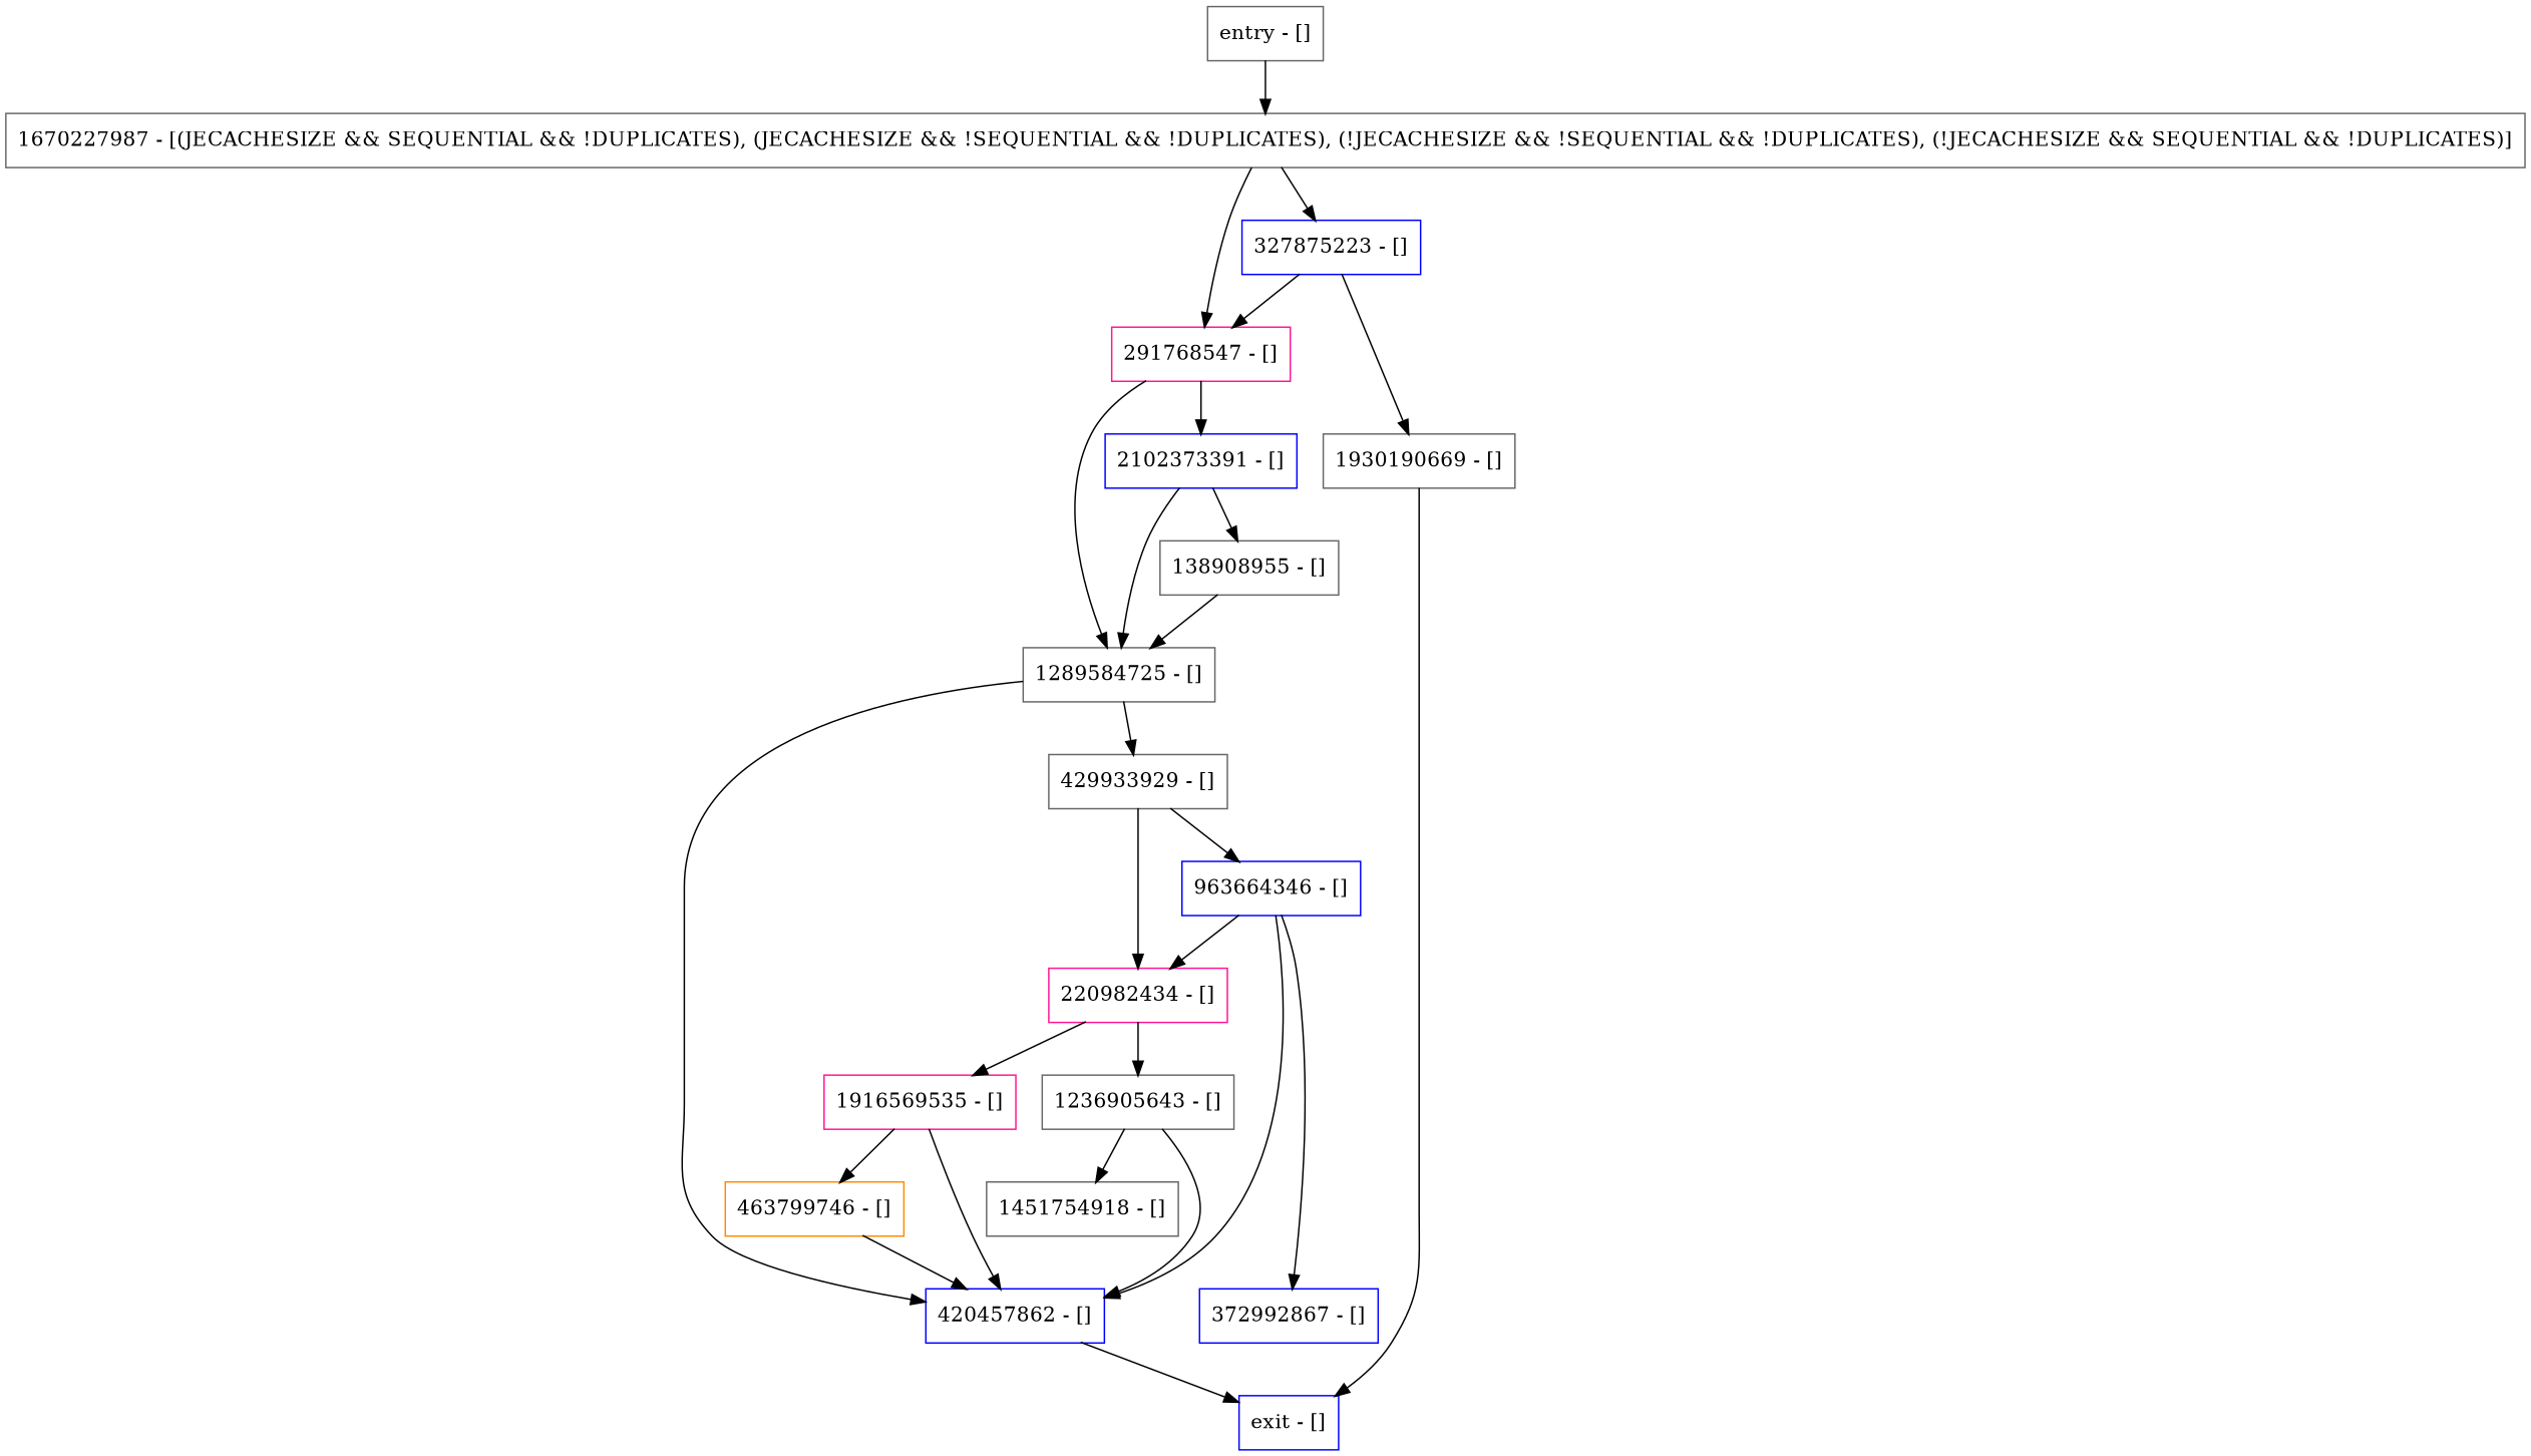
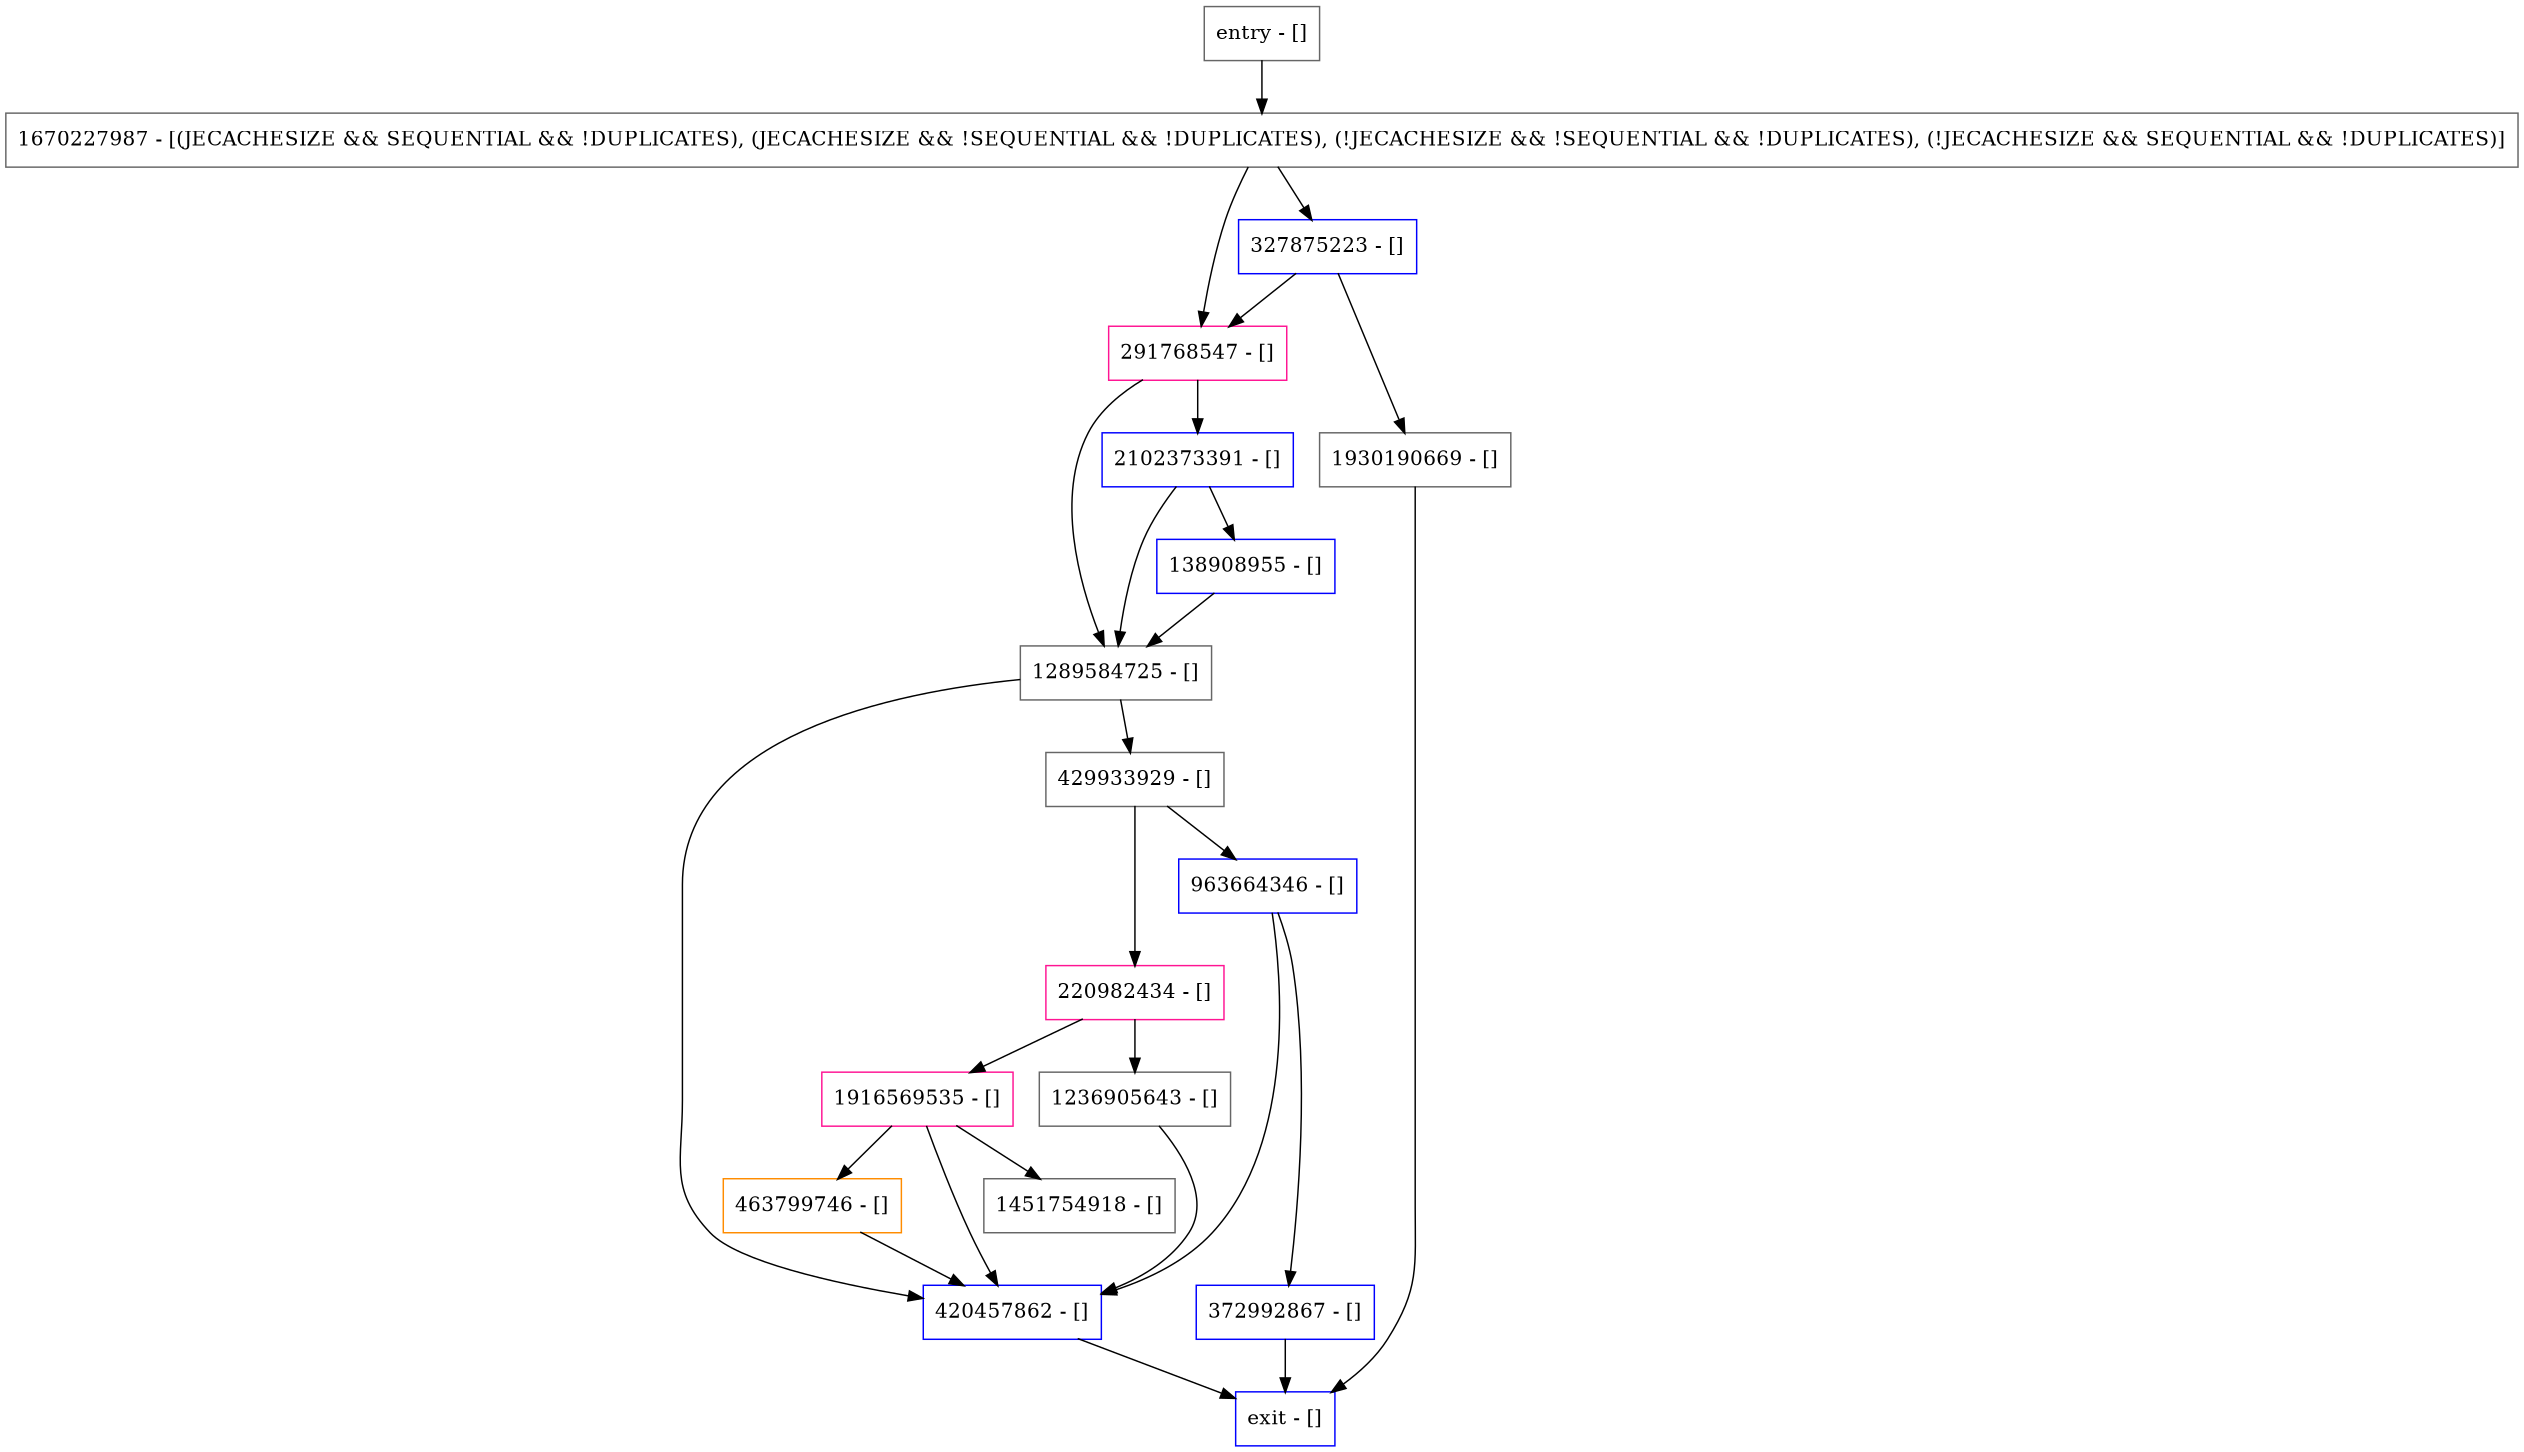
  digraph {
    node [color=gray40 shape=record]
    n1 [label="1236905643 - []"]
    n2 [label="1451754918 - []"]
    n3 [color=blue label="420457862 - []"]
    n4 [color=blue label="exit - []"]
    n5 [label="1289584725 - []"]
    n6 [label="429933929 - []"]
    n7 [color=blue label="963664346 - []"]
    n8 [color=deeppink label="220982434 - []"]
    n9 [color=blue label="372992867 - []"]
    n10 [color=deeppink label="1916569535 - []"]
    n11 [color=darkorange label="463799746 - []"]
    n12 [label="1670227987 - [(JECACHESIZE && SEQUENTIAL && !DUPLICATES), (JECACHESIZE && !SEQUENTIAL && !DUPLICATES), (!JECACHESIZE && !SEQUENTIAL && !DUPLICATES), (!JECACHESIZE && SEQUENTIAL && !DUPLICATES)]"]
    n13 [color=deeppink label="291768547 - []"]
    n14 [color=blue label="327875223 - []"]
    n15 [color=blue label="2102373391 - []"]
    n16 [label="1930190669 - []"]
    n17 [label="entry - []"]
-   n18 [label="138908955 - []"]
-   n1 -> n2
+   n18 [color=blue label="138908955 - []"]
+   n10 -> n2
    n1 -> n3
    n3 -> n4
    n5 -> n3
    n5 -> n6
    n6 -> n7
    n6 -> n8
    n7 -> n3
-   n7 -> n8
    n7 -> n9
    n8 -> n1
    n8 -> n10
+   n9 -> n4
    n10 -> n3
    n10 -> n11
    n11 -> n3
    n12 -> n13
    n12 -> n14
    n13 -> n5
    n13 -> n15
    n14 -> n13
    n14 -> n16
    n15 -> n5
    n15 -> n18
    n16 -> n4
    n17 -> n12
    n18 -> n5
  }
